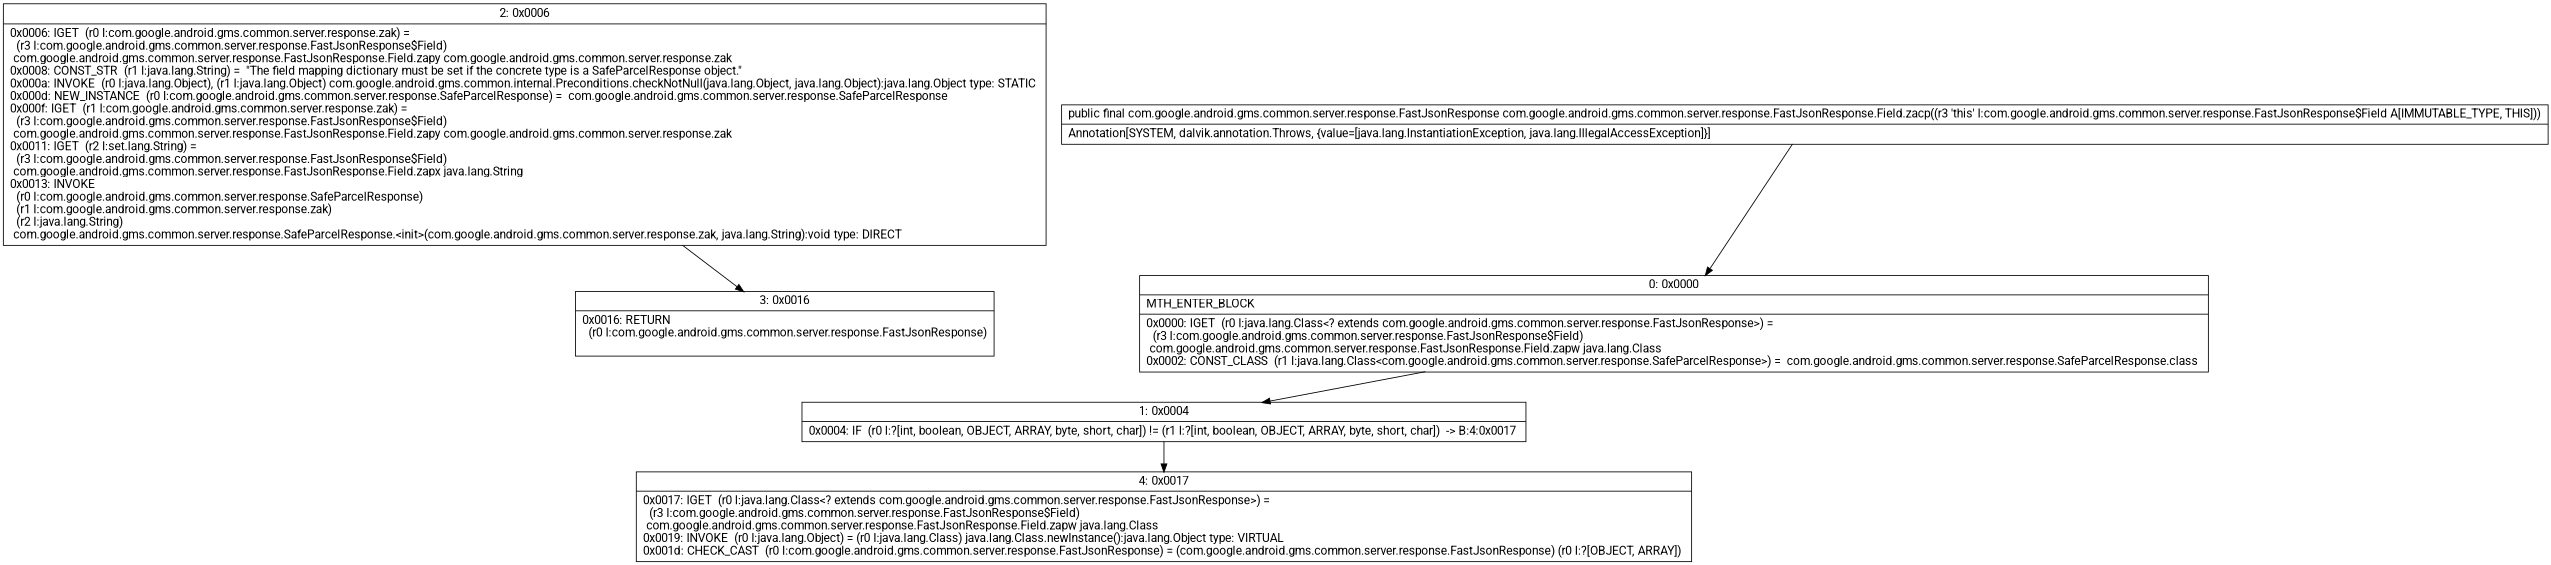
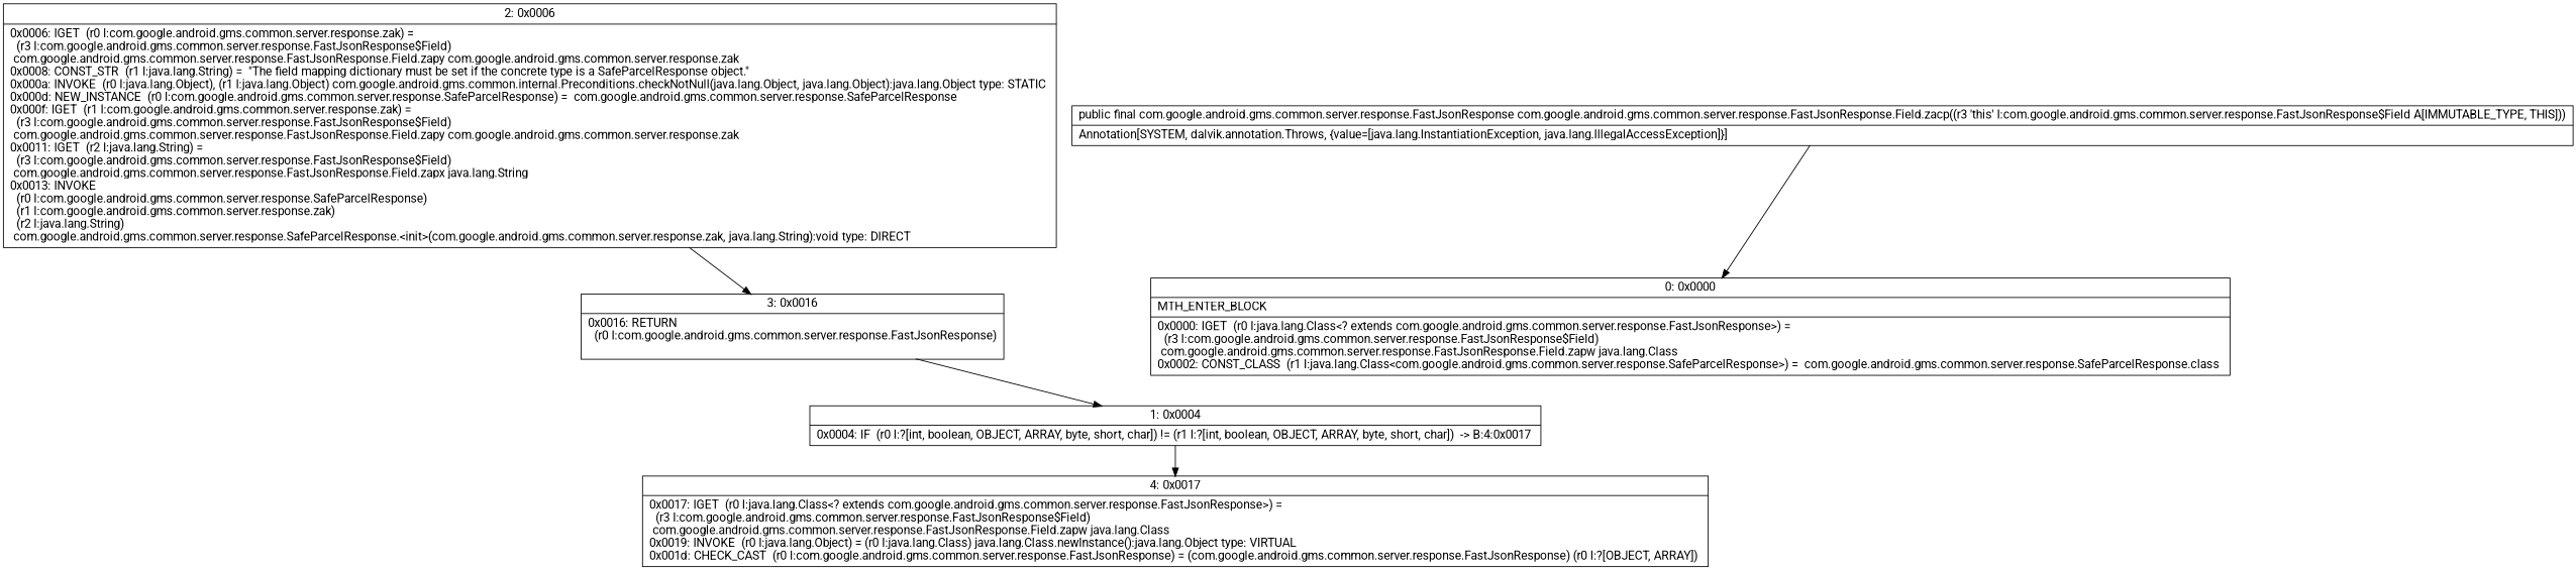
  digraph {
    fontname=Roboto
    node [fontname=Roboto shape=record]
    edge [fontname=Roboto]
    n1 [label="{0\:\ 0x0000|MTH_ENTER_BLOCK\l|0x0000: IGET  (r0 I:java.lang.Class\<? extends com.google.android.gms.common.server.response.FastJsonResponse\>) = \l  (r3 I:com.google.android.gms.common.server.response.FastJsonResponse$Field)\l com.google.android.gms.common.server.response.FastJsonResponse.Field.zapw java.lang.Class \l0x0002: CONST_CLASS  (r1 I:java.lang.Class\<com.google.android.gms.common.server.response.SafeParcelResponse\>) =  com.google.android.gms.common.server.response.SafeParcelResponse.class \l}"]
    n2 [label="{1\:\ 0x0004|0x0004: IF  (r0 I:?[int, boolean, OBJECT, ARRAY, byte, short, char]) != (r1 I:?[int, boolean, OBJECT, ARRAY, byte, short, char])  \-\> B:4:0x0017 \l}"]
    n3 [label="{4\:\ 0x0017|0x0017: IGET  (r0 I:java.lang.Class\<? extends com.google.android.gms.common.server.response.FastJsonResponse\>) = \l  (r3 I:com.google.android.gms.common.server.response.FastJsonResponse$Field)\l com.google.android.gms.common.server.response.FastJsonResponse.Field.zapw java.lang.Class \l0x0019: INVOKE  (r0 I:java.lang.Object) = (r0 I:java.lang.Class) java.lang.Class.newInstance():java.lang.Object type: VIRTUAL \l0x001d: CHECK_CAST  (r0 I:com.google.android.gms.common.server.response.FastJsonResponse) = (com.google.android.gms.common.server.response.FastJsonResponse) (r0 I:?[OBJECT, ARRAY]) \l}"]
-   n4 [label="{2\:\ 0x0006|0x0006: IGET  (r0 I:com.google.android.gms.common.server.response.zak) = \l  (r3 I:com.google.android.gms.common.server.response.FastJsonResponse$Field)\l com.google.android.gms.common.server.response.FastJsonResponse.Field.zapy com.google.android.gms.common.server.response.zak \l0x0008: CONST_STR  (r1 I:java.lang.String) =  \"The field mapping dictionary must be set if the concrete type is a SafeParcelResponse object.\" \l0x000a: INVOKE  (r0 I:java.lang.Object), (r1 I:java.lang.Object) com.google.android.gms.common.internal.Preconditions.checkNotNull(java.lang.Object, java.lang.Object):java.lang.Object type: STATIC \l0x000d: NEW_INSTANCE  (r0 I:com.google.android.gms.common.server.response.SafeParcelResponse) =  com.google.android.gms.common.server.response.SafeParcelResponse \l0x000f: IGET  (r1 I:com.google.android.gms.common.server.response.zak) = \l  (r3 I:com.google.android.gms.common.server.response.FastJsonResponse$Field)\l com.google.android.gms.common.server.response.FastJsonResponse.Field.zapy com.google.android.gms.common.server.response.zak \l0x0011: IGET  (r2 I:set.lang.String) = \l  (r3 I:com.google.android.gms.common.server.response.FastJsonResponse$Field)\l com.google.android.gms.common.server.response.FastJsonResponse.Field.zapx java.lang.String \l0x0013: INVOKE  \l  (r0 I:com.google.android.gms.common.server.response.SafeParcelResponse)\l  (r1 I:com.google.android.gms.common.server.response.zak)\l  (r2 I:java.lang.String)\l com.google.android.gms.common.server.response.SafeParcelResponse.\<init\>(com.google.android.gms.common.server.response.zak, java.lang.String):void type: DIRECT \l}"]
+   n4 [label="{2\:\ 0x0006|0x0006: IGET  (r0 I:com.google.android.gms.common.server.response.zak) = \l  (r3 I:com.google.android.gms.common.server.response.FastJsonResponse$Field)\l com.google.android.gms.common.server.response.FastJsonResponse.Field.zapy com.google.android.gms.common.server.response.zak \l0x0008: CONST_STR  (r1 I:java.lang.String) =  \"The field mapping dictionary must be set if the concrete type is a SafeParcelResponse object.\" \l0x000a: INVOKE  (r0 I:java.lang.Object), (r1 I:java.lang.Object) com.google.android.gms.common.internal.Preconditions.checkNotNull(java.lang.Object, java.lang.Object):java.lang.Object type: STATIC \l0x000d: NEW_INSTANCE  (r0 I:com.google.android.gms.common.server.response.SafeParcelResponse) =  com.google.android.gms.common.server.response.SafeParcelResponse \l0x000f: IGET  (r1 I:com.google.android.gms.common.server.response.zak) = \l  (r3 I:com.google.android.gms.common.server.response.FastJsonResponse$Field)\l com.google.android.gms.common.server.response.FastJsonResponse.Field.zapy com.google.android.gms.common.server.response.zak \l0x0011: IGET  (r2 I:java.lang.String) = \l  (r3 I:com.google.android.gms.common.server.response.FastJsonResponse$Field)\l com.google.android.gms.common.server.response.FastJsonResponse.Field.zapx java.lang.String \l0x0013: INVOKE  \l  (r0 I:com.google.android.gms.common.server.response.SafeParcelResponse)\l  (r1 I:com.google.android.gms.common.server.response.zak)\l  (r2 I:java.lang.String)\l com.google.android.gms.common.server.response.SafeParcelResponse.\<init\>(com.google.android.gms.common.server.response.zak, java.lang.String):void type: DIRECT \l}"]
    n5 [label="{3\:\ 0x0016|0x0016: RETURN  \l  (r0 I:com.google.android.gms.common.server.response.FastJsonResponse)\l \l}"]
    n6 [label="{public final com.google.android.gms.common.server.response.FastJsonResponse com.google.android.gms.common.server.response.FastJsonResponse.Field.zacp((r3 'this' I:com.google.android.gms.common.server.response.FastJsonResponse$Field A[IMMUTABLE_TYPE, THIS]))  | Annotation[SYSTEM, dalvik.annotation.Throws, \{value=[java.lang.InstantiationException, java.lang.IllegalAccessException]\}]\l}"]
-   n1 -> n2
+   n5 -> n2
    n2 -> n3
    n4 -> n5
    n6 -> n1
  }
